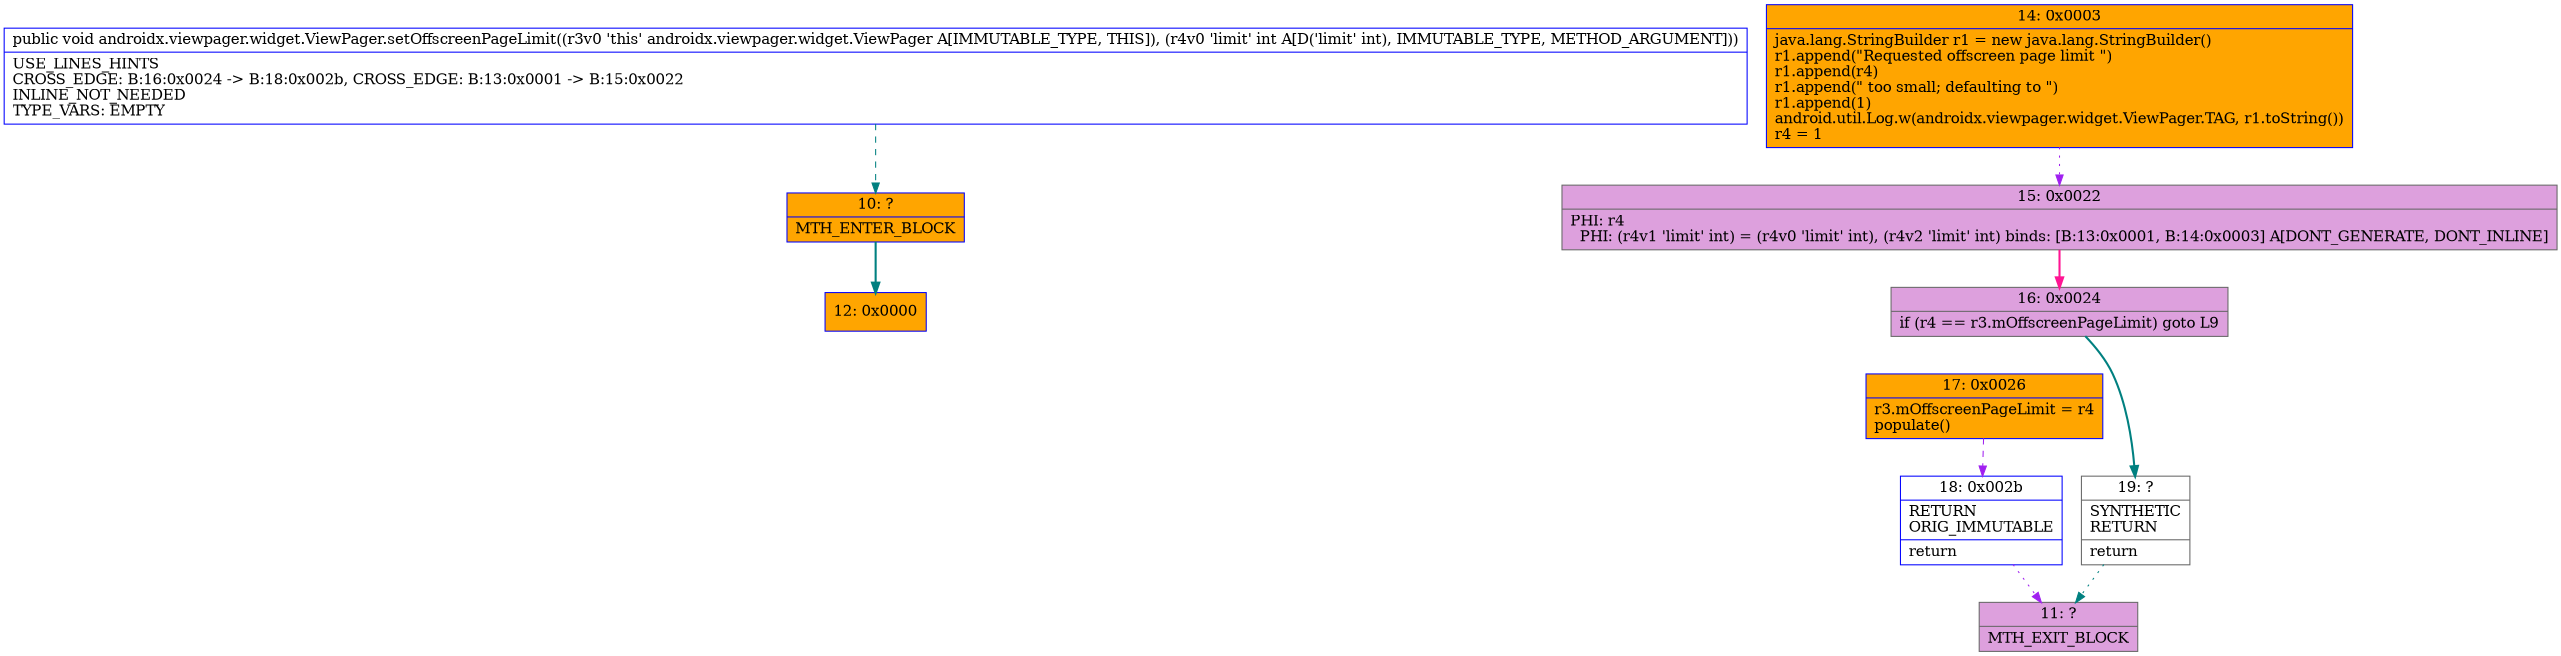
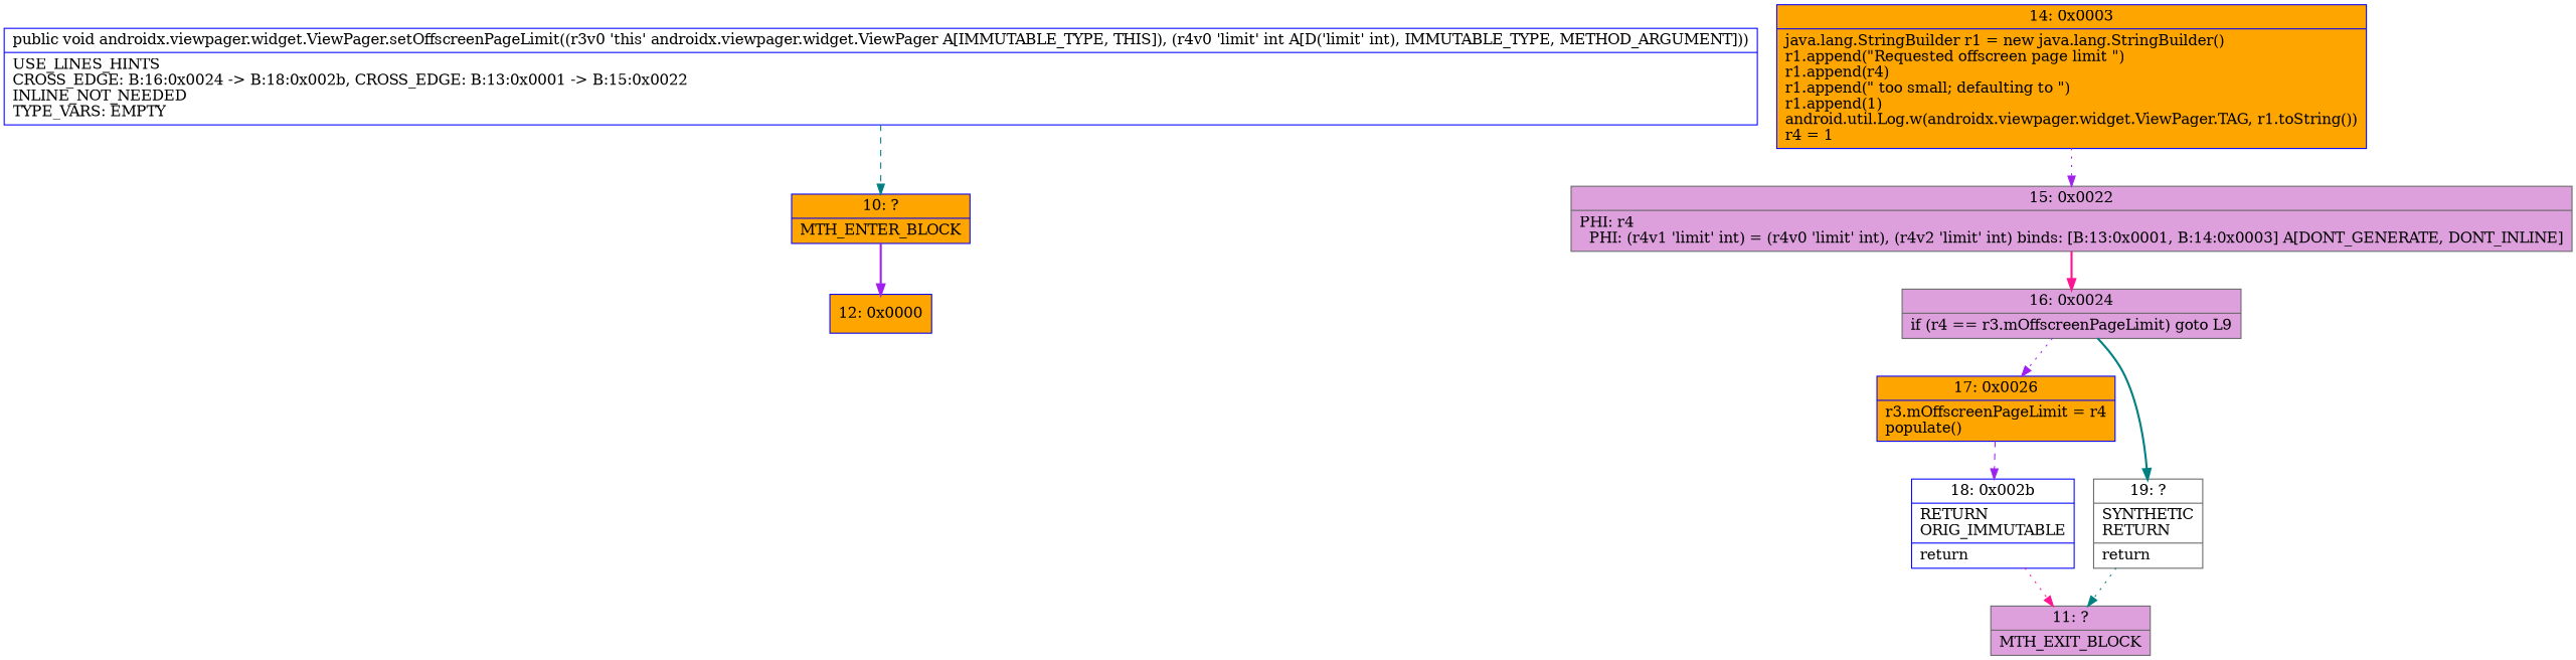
  digraph {
    node [color=blue fillcolor=orange shape=record style=filled]
    edge [color=teal style=dotted]
    n1 [label="{10\:\ ?|MTH_ENTER_BLOCK\l}"]
    n2 [label="{12\:\ 0x0000}"]
    n3 [label="{14\:\ 0x0003|java.lang.StringBuilder r1 = new java.lang.StringBuilder()\lr1.append(\"Requested offscreen page limit \")\lr1.append(r4)\lr1.append(\" too small; defaulting to \")\lr1.append(1)\landroid.util.Log.w(androidx.viewpager.widget.ViewPager.TAG, r1.toString())\lr4 = 1\l}"]
    n4 [color=gray40 fillcolor=plum label="{15\:\ 0x0022|PHI: r4 \l  PHI: (r4v1 'limit' int) = (r4v0 'limit' int), (r4v2 'limit' int) binds: [B:13:0x0001, B:14:0x0003] A[DONT_GENERATE, DONT_INLINE]\l}"]
    n5 [color=gray40 fillcolor=plum label="{16\:\ 0x0024|if (r4 == r3.mOffscreenPageLimit) goto L9\l}"]
    n6 [label="{17\:\ 0x0026|r3.mOffscreenPageLimit = r4\lpopulate()\l}"]
    n7 [color=gray40 fillcolor=white label="{19\:\ ?|SYNTHETIC\lRETURN\l|return\l}"]
    n8 [fillcolor=white label="{18\:\ 0x002b|RETURN\lORIG_IMMUTABLE\l|return\l}"]
    n9 [color=gray40 fillcolor=plum label="{11\:\ ?|MTH_EXIT_BLOCK\l}"]
    n10 [fillcolor=white label="{public void androidx.viewpager.widget.ViewPager.setOffscreenPageLimit((r3v0 'this' androidx.viewpager.widget.ViewPager A[IMMUTABLE_TYPE, THIS]), (r4v0 'limit' int A[D('limit' int), IMMUTABLE_TYPE, METHOD_ARGUMENT]))  | USE_LINES_HINTS\lCROSS_EDGE: B:16:0x0024 \-\> B:18:0x002b, CROSS_EDGE: B:13:0x0001 \-\> B:15:0x0022\lINLINE_NOT_NEEDED\lTYPE_VARS: EMPTY\l}"]
-   n1 -> n2 [style=bold]
+   n1 -> n2 [color=purple style=bold]
    n3 -> n4 [color=purple]
    n4 -> n5 [color=deeppink style=bold]
+   n5 -> n6 [color=purple]
    n5 -> n7 [style=bold]
    n6 -> n8 [color=purple style=dashed]
    n7 -> n9
-   n8 -> n9 [color=purple]
+   n8 -> n9 [color=deeppink]
    n10 -> n1 [style=dashed]
  }
